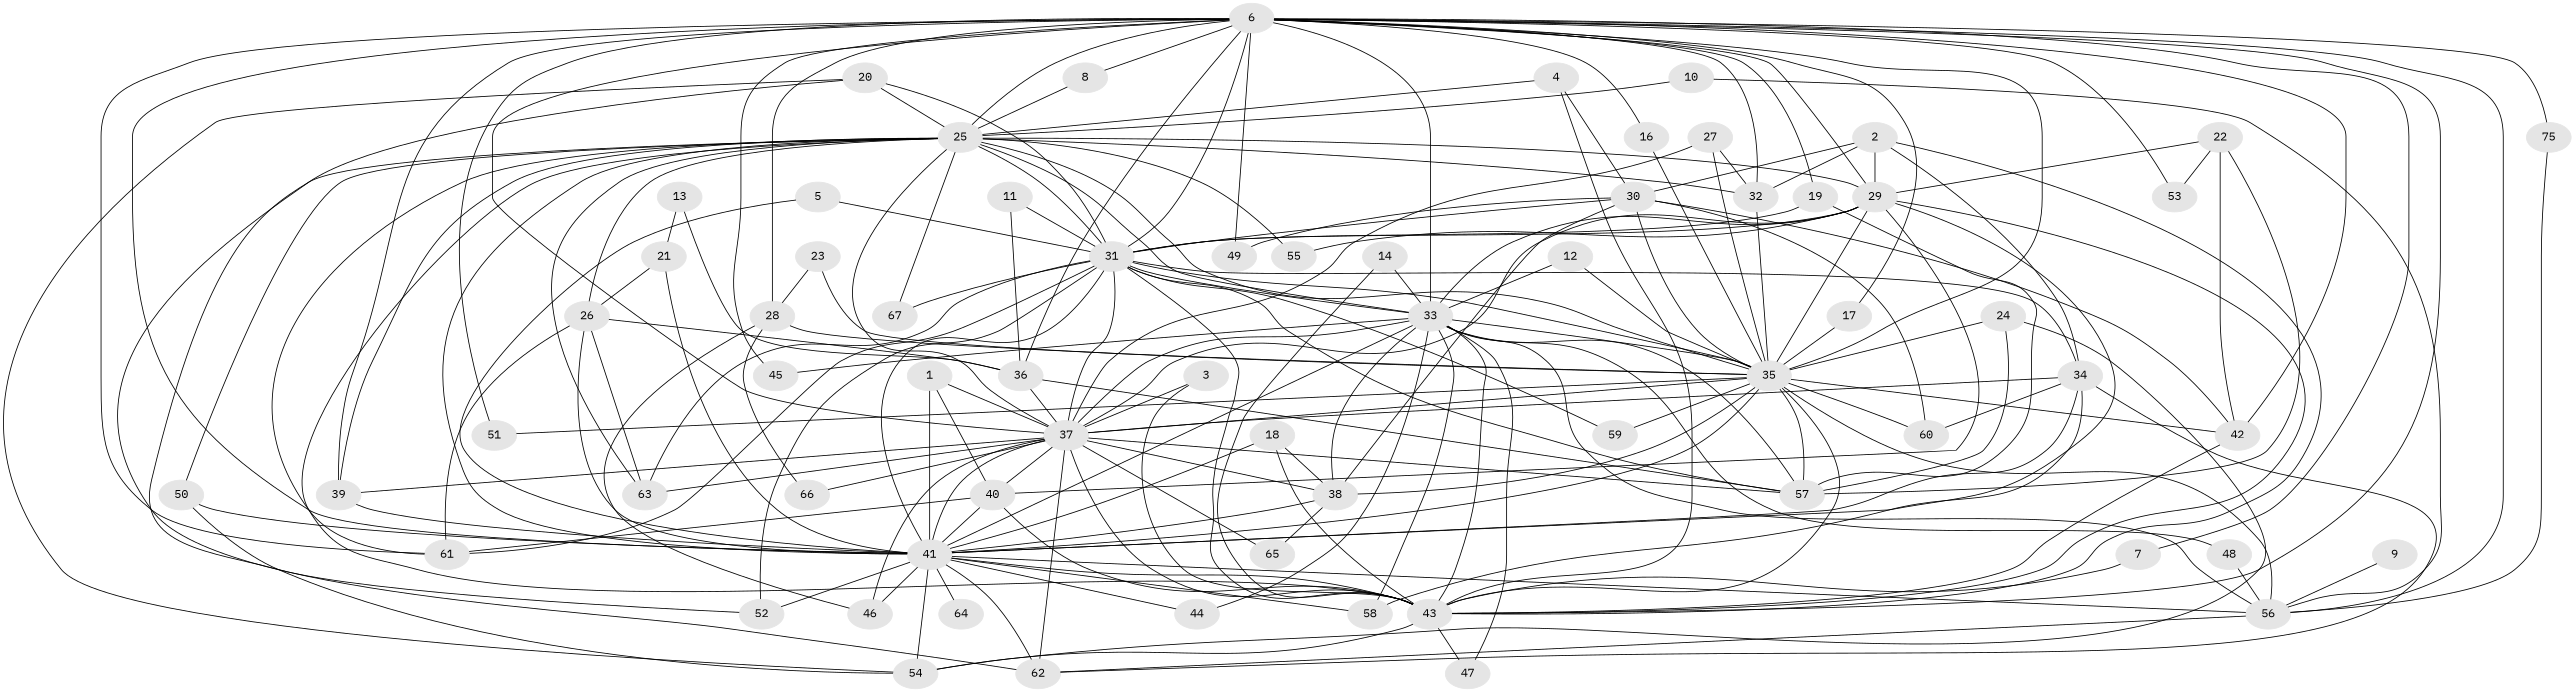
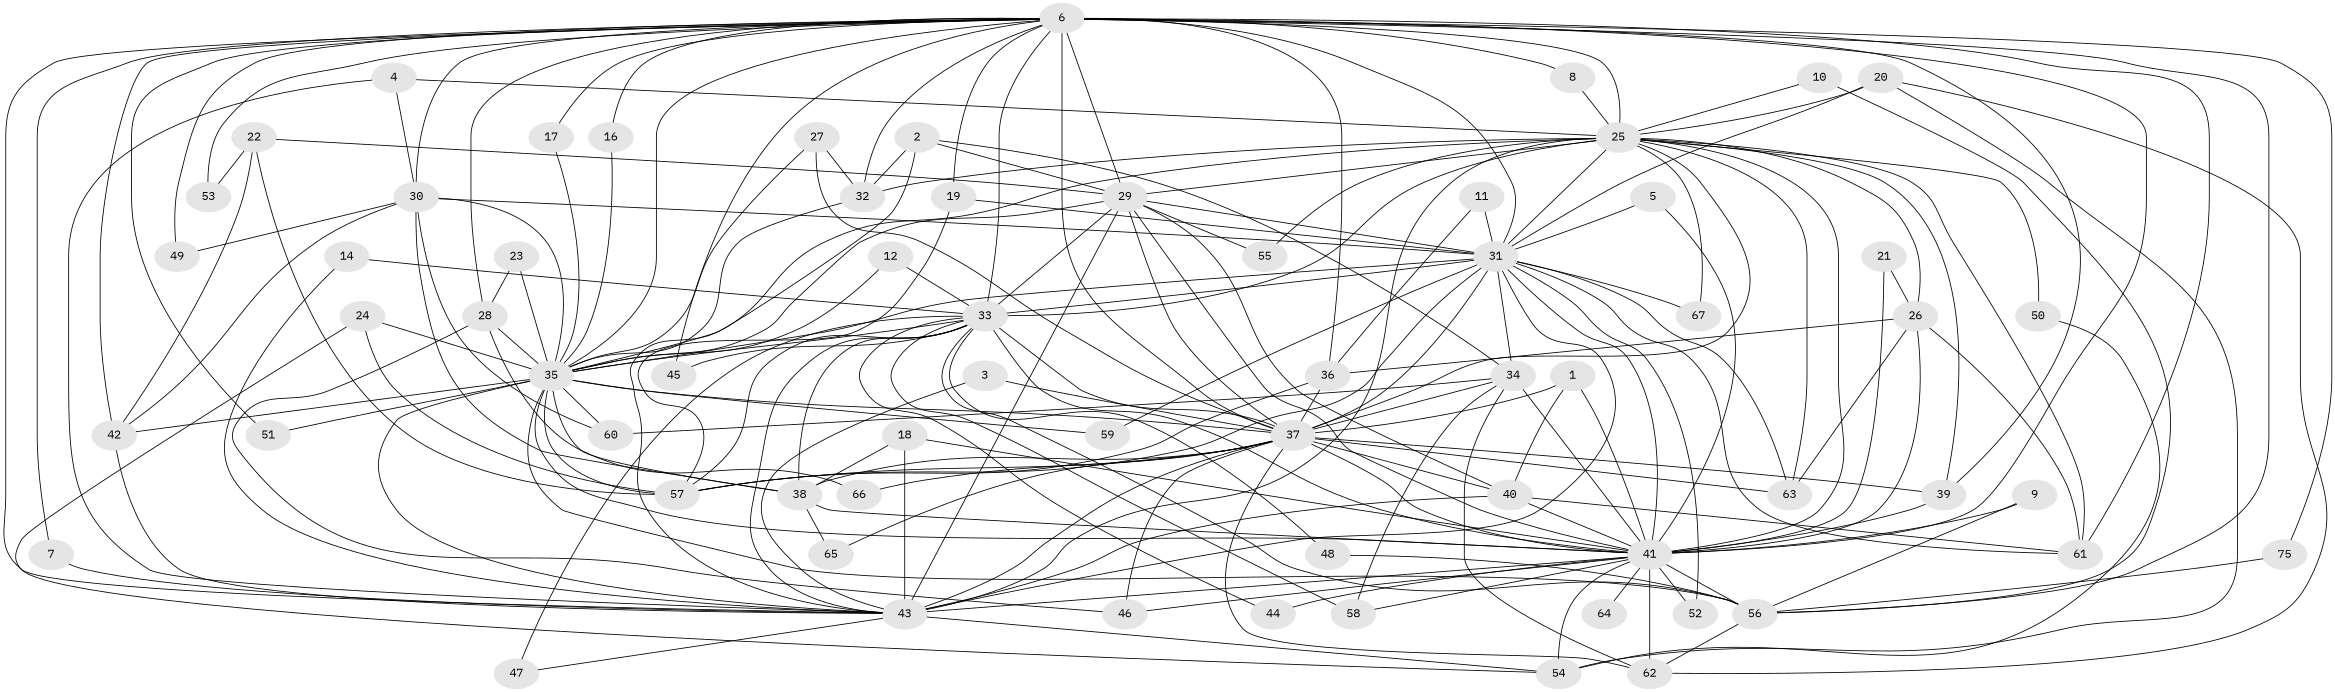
  graph {
    fontname="IBM Plex Mono"
    node [color=gray90 fontname="IBM Plex Mono" style=filled]
    edge [fontname="IBM Plex Mono" weight=1.0]
    1
    37
    40
    41
    43
    39
    38
    57
    62
    63
    46
    66
    65
    61
    56
    54
    52
    44
    58
    64
    2
    29
    32
    34
    31
    33
    35
    55
    60
    47
    3
    4
    25
    30
    21
    26
    50
    67
    5
    59
    6
    7
    8
    n44 [label=75]
    16
    17
    19
    28
    36
    42
    45
    49
    51
    53
    48
    9
    10
    11
    12
-   13
    14
    18
    20
    22
    23
    24
    27
    1 -- 37
    1 -- 40
    1 -- 41
    37 -- 40
    37 -- 41
    37 -- 43 [weight=3.0]
    37 -- 39
    37 -- 38
    37 -- 57
    37 -- 62
    37 -- 63
    37 -- 46
    37 -- 66
    37 -- 65
    40 -- 41
    40 -- 43
    40 -- 61
    41 -- 43
    41 -- 62
    41 -- 46
    41 -- 56 [weight=2.0]
    41 -- 54
    41 -- 52
    41 -- 44
    41 -- 58
    41 -- 64
    43 -- 54
    43 -- 47
    39 -- 41
    38 -- 41
    38 -- 65
    56 -- 62
    2 -- 43
    2 -- 29
    2 -- 32
    2 -- 34
    29 -- 37
    29 -- 40
    29 -- 41
    29 -- 43 [weight=2.0]
    29 -- 31
    29 -- 33
    29 -- 35 [weight=2.0]
    29 -- 55
    32 -- 35
    34 -- 37
    34 -- 41
    34 -- 62
    34 -- 58
    34 -- 60
    31 -- 37
    31 -- 41 [weight=2.0]
    31 -- 43
    31 -- 57
    31 -- 63
    31 -- 61
    31 -- 52
    31 -- 34 [weight=2.0]
    31 -- 33
    31 -- 35 [weight=4.0]
    31 -- 67
    31 -- 59
    33 -- 37 [weight=2.0]
    33 -- 41
    33 -- 43
    33 -- 38 [weight=2.0]
    33 -- 57
    33 -- 56
    33 -- 44
    33 -- 58 [weight=2.0]
    33 -- 35
    33 -- 47
    33 -- 45
    33 -- 48
    35 -- 37
    35 -- 41
    35 -- 43
    35 -- 38
    35 -- 57
    35 -- 56
    35 -- 60 [weight=2.0]
    35 -- 59
    35 -- 42
    35 -- 51
    3 -- 37
    3 -- 43
    4 -- 43
    4 -- 25
    4 -- 30
    25 -- 37
    25 -- 41 [weight=2.0]
    25 -- 43 [weight=2.0]
    25 -- 39
    25 -- 63
    25 -- 61
-   25 -- 52
    25 -- 29
    25 -- 32
    25 -- 31
    25 -- 33 [weight=2.0]
    25 -- 35
    25 -- 55
    25 -- 26
    25 -- 50
    25 -- 67
    30 -- 38
    30 -- 31
    30 -- 35
    30 -- 60
    30 -- 42
    30 -- 49
    21 -- 41
    21 -- 26
    26 -- 41 [weight=2.0]
    26 -- 63
    26 -- 61
    26 -- 36
    50 -- 54
    5 -- 41
    5 -- 31
    6 -- 37 [weight=3.0]
    6 -- 41 [weight=3.0]
    6 -- 43 [weight=2.0]
    6 -- 39
    6 -- 61
    6 -- 56
    6 -- 29 [weight=2.0]
    6 -- 32
    6 -- 31 [weight=2.0]
    6 -- 33 [weight=2.0]
    6 -- 35 [weight=2.0]
    6 -- 25 [weight=3.0]
-   2 -- 30
+   6 -- 30
    6 -- 7
    6 -- 8
    6 -- n44
    6 -- 16
    6 -- 17
    6 -- 19
    6 -- 28
    6 -- 36
    6 -- 42
    6 -- 45
    6 -- 49
    6 -- 51
    6 -- 53
    7 -- 43
    8 -- 25
    n44 -- 56
    16 -- 35
    17 -- 35
    19 -- 57
    19 -- 31
    28 -- 46
    28 -- 66
    28 -- 35
    36 -- 37
    36 -- 57
    42 -- 43
    48 -- 56
-   50 -- 41
+   9 -- 41
    9 -- 56
    10 -- 56
    10 -- 25
    11 -- 31
    11 -- 36
    12 -- 33
    12 -- 35
-   13 -- 21
-   13 -- 36
    14 -- 43
    14 -- 33
    18 -- 41
    18 -- 43
    18 -- 38
    20 -- 62
    20 -- 54
    20 -- 31
    20 -- 25
    22 -- 57
    22 -- 29
    22 -- 42 [weight=2.0]
    22 -- 53
    23 -- 35
    23 -- 28
    24 -- 57
    24 -- 54
    24 -- 35
    27 -- 37
    27 -- 32
    27 -- 35
  }
